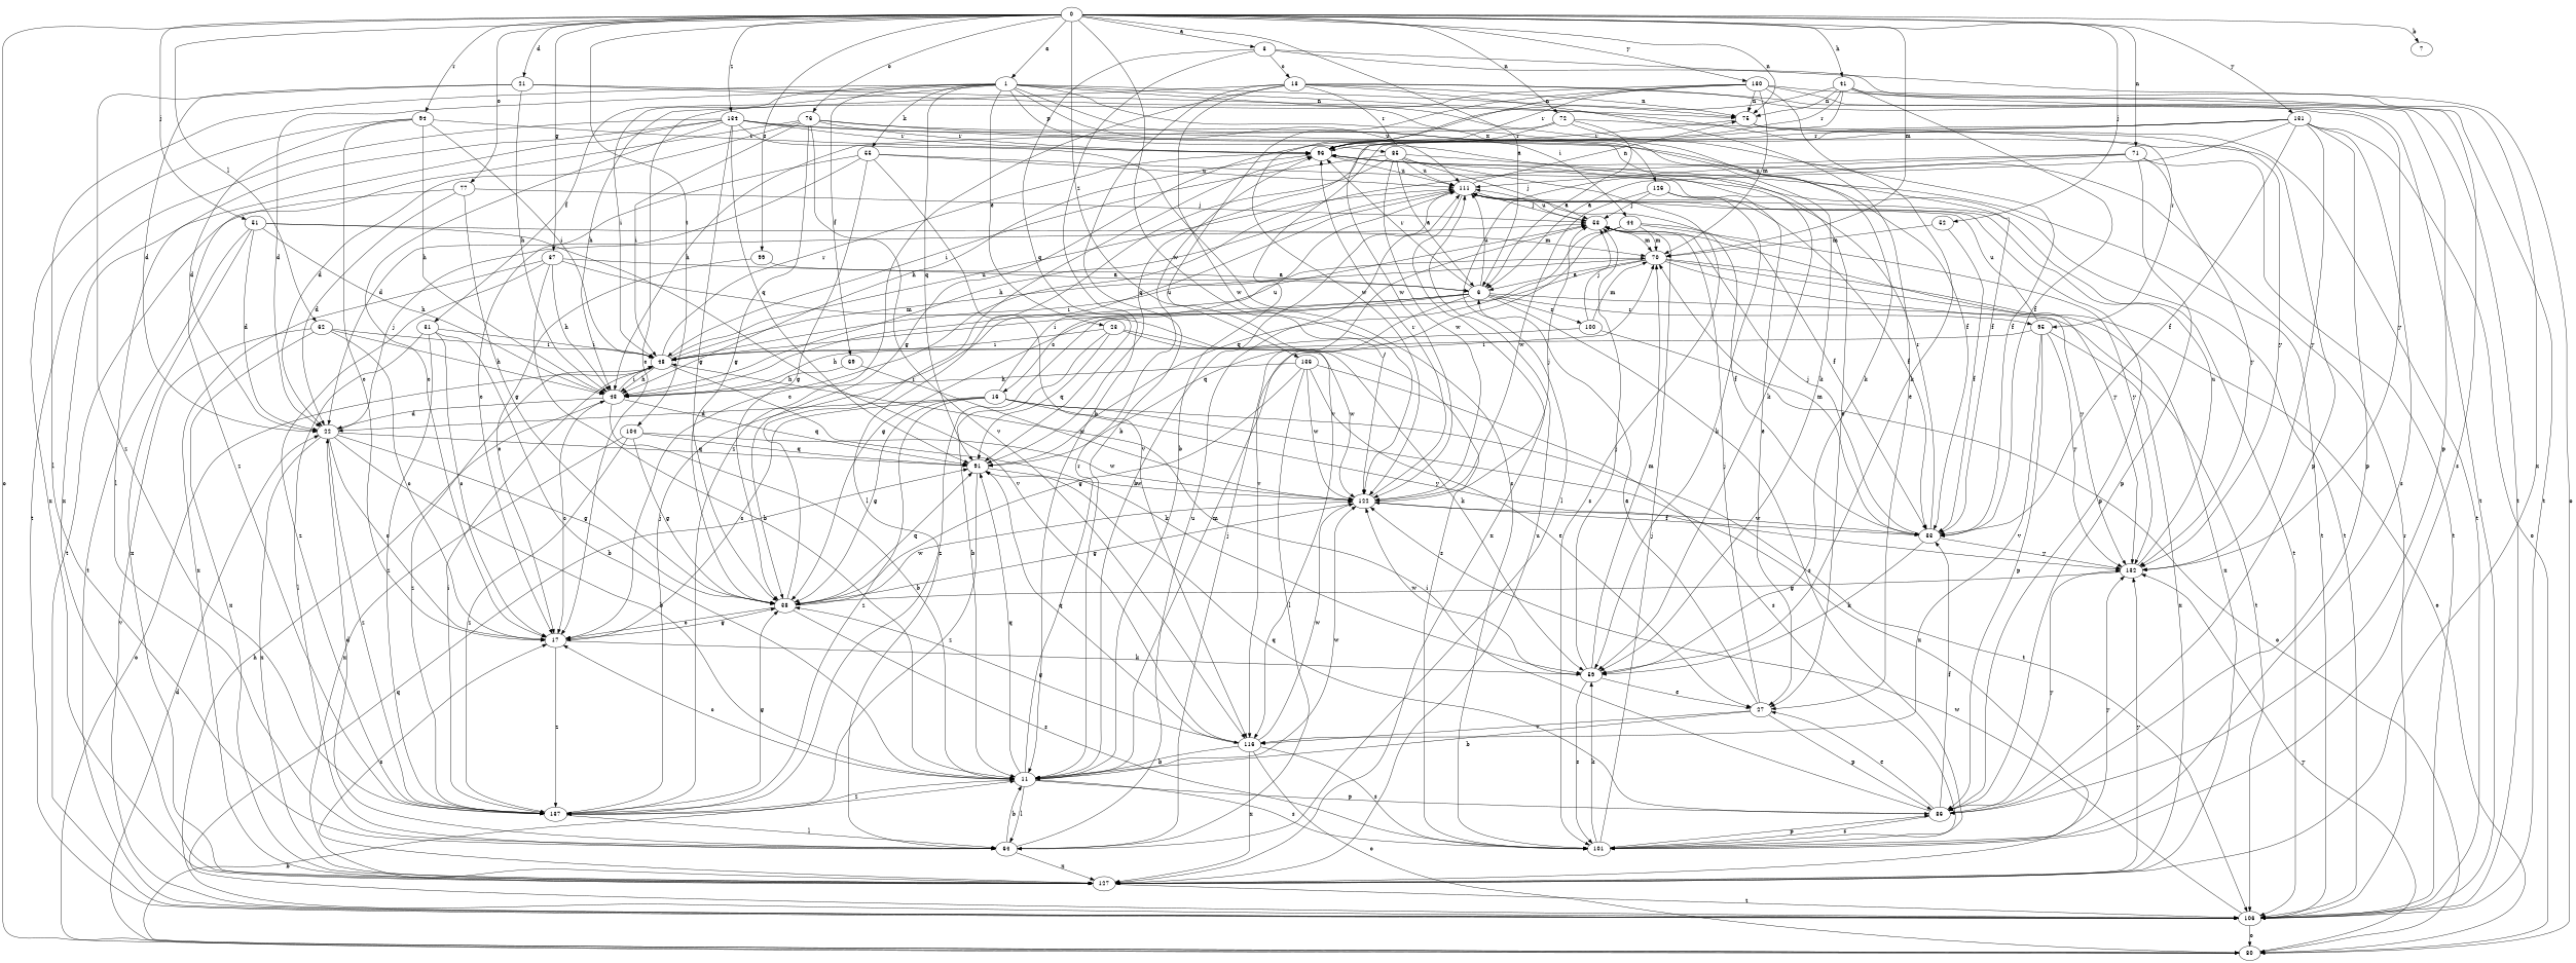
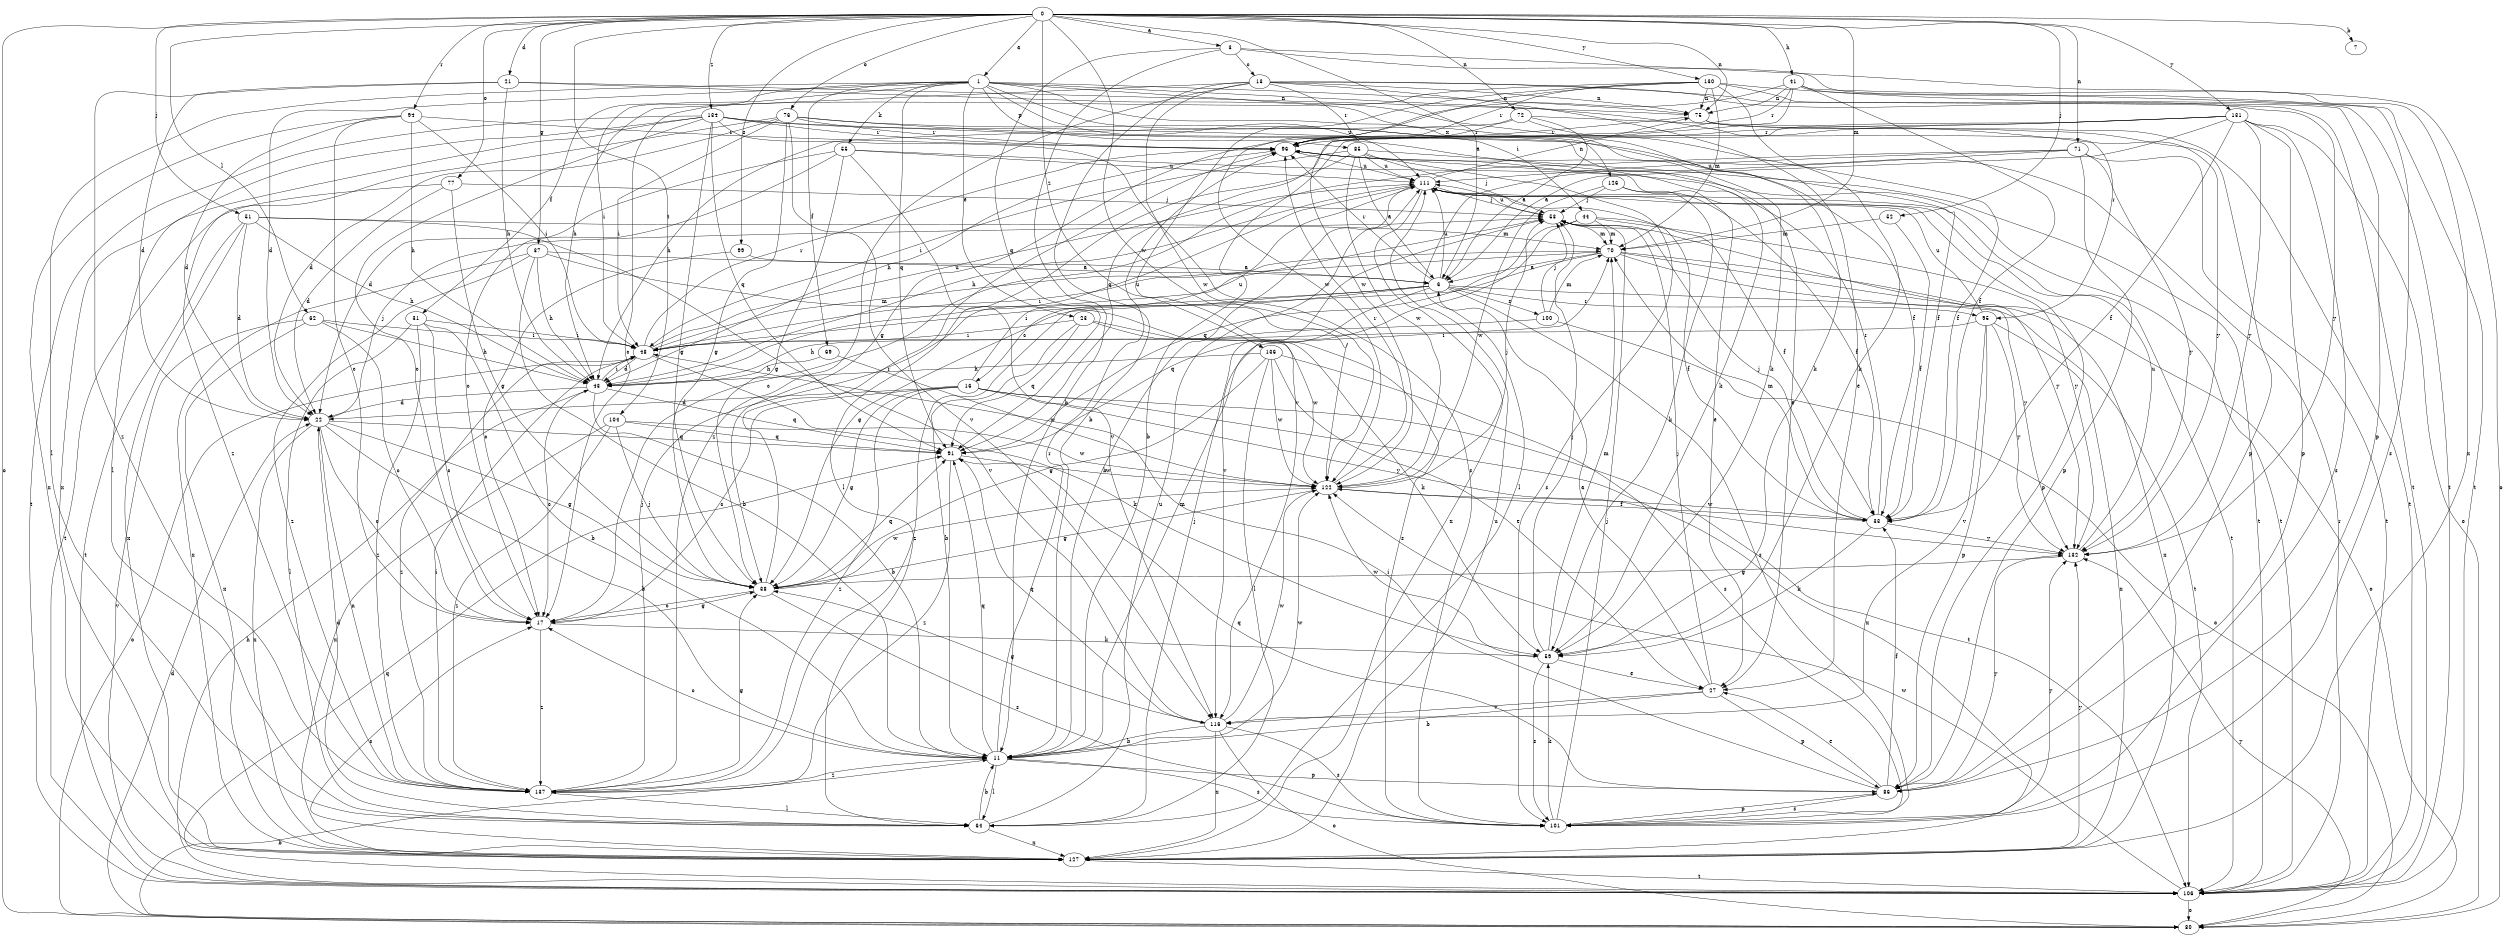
  strict digraph {
    0
    1
    3
    6
    7
    21
    37
    41
    51
    52
    62
    70
    71
    72
    75
    76
    77
    80
    94
    99
    104
    122
    130
    131
    134
    136
    22
    23
    n29 [label=69]
    31
    44
    48
    55
    59
    64
    85
    91
    95
    111
    126
    11
    13
    127
    16
    96
    100
    101
    106
    137
    43
    38
    33
    116
    17
    132
    86
    53
    27
    0 -> 1 [label=a]
    0 -> 3 [label=a]
    0 -> 6 [label=a]
    0 -> 7 [label=b]
    0 -> 21 [label=d]
    0 -> 37 [label=g]
    0 -> 41 [label=h]
    0 -> 51 [label=j]
    0 -> 52 [label=j]
    0 -> 62 [label=l]
    0 -> 70 [label=m]
    0 -> 71 [label=n]
    0 -> 72 [label=n]
    0 -> 75 [label=n]
    0 -> 76 [label=o]
    0 -> 77 [label=o]
    0 -> 80 [label=o]
    0 -> 94 [label=r]
    0 -> 99 [label=s]
    0 -> 104 [label=t]
    0 -> 122 [label=w]
    0 -> 130 [label=y]
    0 -> 131 [label=y]
    0 -> 134 [label=z]
    0 -> 136 [label=z]
    1 -> 75 [label=n]
    1 -> 22 [label=d]
    1 -> 23 [label=e]
    1 -> n29 [label=f]
    1 -> 31 [label=f]
    1 -> 44 [label=i]
    1 -> 48 [label=i]
    1 -> 55 [label=k]
    1 -> 59 [label=k]
    1 -> 64 [label=l]
    1 -> 85 [label=p]
    1 -> 91 [label=q]
    1 -> 95 [label=r]
    1 -> 111 [label=u]
    1 -> 126 [label=x]
    3 -> 80 [label=o]
    3 -> 91 [label=q]
    3 -> 11 [label=b]
    3 -> 13 [label=c]
    3 -> 127 [label=x]
    6 -> 48 [label=i]
    6 -> 91 [label=q]
    6 -> 95 [label=r]
    6 -> 111 [label=u]
    6 -> 16 [label=c]
    6 -> 96 [label=r]
    6 -> 100 [label=s]
    6 -> 101 [label=s]
    6 -> 106 [label=t]
    6 -> 137 [label=z]
    21 -> 75 [label=n]
    21 -> 22 [label=d]
    21 -> 59 [label=k]
    21 -> 137 [label=z]
    21 -> 43 [label=h]
    37 -> 6 [label=a]
    37 -> 11 [label=b]
    37 -> 127 [label=x]
    37 -> 101 [label=s]
    37 -> 137 [label=z]
    37 -> 43 [label=h]
    41 -> 75 [label=n]
    41 -> 122 [label=w]
    41 -> 96 [label=r]
    41 -> 101 [label=s]
    41 -> 106 [label=t]
    41 -> 38 [label=g]
    41 -> 33 [label=f]
    51 -> 70 [label=m]
    51 -> 22 [label=d]
    51 -> 127 [label=x]
    51 -> 106 [label=t]
    51 -> 43 [label=h]
    51 -> 116 [label=v]
    52 -> 70 [label=m]
    52 -> 33 [label=f]
    62 -> 48 [label=i]
    62 -> 127 [label=x]
    62 -> 106 [label=v]
    62 -> 43 [label=h]
    62 -> 17 [label=c]
    70 -> 6 [label=a]
    70 -> 80 [label=o]
    70 -> 48 [label=i]
    70 -> 127 [label=x]
    70 -> 38 [label=g]
    70 -> 132 [label=y]
    71 -> 64 [label=l]
    71 -> 111 [label=u]
    71 -> 106 [label=t]
    71 -> 17 [label=c]
    71 -> 132 [label=y]
    71 -> 86 [label=p]
    72 -> 6 [label=a]
    72 -> 96 [label=r]
    72 -> 43 [label=h]
    72 -> 33 [label=f]
    72 -> 132 [label=y]
    75 -> 96 [label=r]
    75 -> 106 [label=t]
    75 -> 86 [label=p]
    76 -> 22 [label=d]
    76 -> 48 [label=i]
    76 -> 59 [label=k]
    76 -> 96 [label=r]
    76 -> 137 [label=z]
    76 -> 38 [label=g]
    76 -> 33 [label=f]
    76 -> 116 [label=v]
    77 -> 22 [label=d]
    77 -> 106 [label=t]
    77 -> 38 [label=g]
    77 -> 53 [label=j]
    80 -> 22 [label=d]
    80 -> 11 [label=b]
    80 -> 132 [label=y]
    94 -> 22 [label=d]
    94 -> 48 [label=i]
    94 -> 127 [label=x]
    94 -> 96 [label=r]
    94 -> 43 [label=h]
    94 -> 17 [label=c]
    99 -> 6 [label=a]
    99 -> 17 [label=c]
    104 -> 122 [label=w]
    104 -> 91 [label=q]
    104 -> 127 [label=x]
    104 -> 137 [label=z]
-   104 -> 38 [label=g]
+   104 -> 38 [label=j]
    122 -> 96 [label=r]
    122 -> 38 [label=g]
    122 -> 33 [label=f]
    122 -> 53 [label=j]
    130 -> 70 [label=m]
    130 -> 75 [label=n]
    130 -> 122 [label=w]
    130 -> 59 [label=k]
    130 -> 96 [label=r]
    130 -> 106 [label=t]
    130 -> 116 [label=v]
    130 -> 17 [label=c]
    130 -> 86 [label=p]
    131 -> 6 [label=a]
    131 -> 80 [label=o]
    131 -> 91 [label=q]
    131 -> 11 [label=b]
    131 -> 96 [label=r]
    131 -> 101 [label=s]
    131 -> 33 [label=f]
    131 -> 132 [label=y]
    131 -> 86 [label=p]
    134 -> 64 [label=l]
    134 -> 91 [label=q]
    134 -> 127 [label=x]
    134 -> 96 [label=r]
    134 -> 101 [label=s]
    134 -> 106 [label=t]
    134 -> 38 [label=g]
    134 -> 33 [label=f]
    134 -> 17 [label=c]
    134 -> 27 [label=e]
    136 -> 122 [label=w]
    136 -> 64 [label=l]
    136 -> 101 [label=s]
    136 -> 43 [label=h]
    136 -> 38 [label=g]
    136 -> 27 [label=e]
    22 -> 91 [label=q]
    22 -> 11 [label=b]
    22 -> 127 [label=x]
-   22 -> 137 [label=z]
+   22 -> 137 [label=n]
    22 -> 38 [label=g]
    22 -> 17 [label=c]
    22 -> 53 [label=j]
    23 -> 122 [label=w]
    23 -> 48 [label=i]
    23 -> 59 [label=k]
    23 -> 91 [label=q]
    23 -> 11 [label=b]
    n29 -> 122 [label=w]
    n29 -> 43 [label=h]
    31 -> 48 [label=i]
    31 -> 64 [label=l]
    31 -> 11 [label=b]
    31 -> 137 [label=z]
    31 -> 17 [label=c]
    44 -> 70 [label=m]
    44 -> 91 [label=q]
    44 -> 33 [label=f]
    44 -> 116 [label=v]
    44 -> 132 [label=y]
    48 -> 70 [label=m]
    48 -> 80 [label=o]
    48 -> 59 [label=k]
    48 -> 111 [label=u]
    48 -> 96 [label=r]
    48 -> 137 [label=z]
-   48 -> 43 [label=h]
+   48 -> 43 [label=d]
    55 -> 22 [label=d]
    55 -> 111 [label=u]
    55 -> 38 [label=g]
    55 -> 116 [label=v]
    55 -> 17 [label=c]
    55 -> 27 [label=e]
    59 -> 70 [label=m]
    59 -> 122 [label=w]
    59 -> 101 [label=s]
    59 -> 53 [label=j]
    59 -> 27 [label=e]
    64 -> 22 [label=d]
    64 -> 111 [label=u]
    64 -> 11 [label=b]
    64 -> 127 [label=x]
    64 -> 53 [label=j]
    85 -> 6 [label=a]
    85 -> 122 [label=w]
    85 -> 48 [label=i]
    85 -> 64 [label=l]
    85 -> 111 [label=u]
    85 -> 101 [label=s]
    85 -> 106 [label=t]
    85 -> 53 [label=j]
    91 -> 122 [label=w]
    91 -> 137 [label=z]
    95 -> 48 [label=i]
    95 -> 111 [label=u]
    95 -> 127 [label=x]
    95 -> 116 [label=v]
    95 -> 132 [label=y]
    95 -> 86 [label=p]
    111 -> 75 [label=n]
    111 -> 11 [label=b]
    111 -> 127 [label=x]
    111 -> 106 [label=t]
    111 -> 43 [label=h]
    111 -> 33 [label=f]
    111 -> 86 [label=p]
    111 -> 53 [label=j]
    126 -> 122 [label=w]
    126 -> 59 [label=k]
    126 -> 33 [label=f]
    126 -> 53 [label=j]
    11 -> 70 [label=m]
    11 -> 122 [label=w]
    11 -> 64 [label=l]
    11 -> 91 [label=q]
    11 -> 96 [label=r]
    11 -> 101 [label=s]
    11 -> 137 [label=z]
    11 -> 17 [label=c]
    11 -> 86 [label=p]
    13 -> 75 [label=n]
    13 -> 122 [label=w]
    13 -> 11 [label=b]
    13 -> 96 [label=r]
    13 -> 106 [label=t]
    13 -> 137 [label=z]
    13 -> 43 [label=h]
    13 -> 132 [label=y]
    13 -> 27 [label=e]
    127 -> 111 [label=u]
    127 -> 106 [label=t]
    127 -> 17 [label=c]
    127 -> 132 [label=y]
    16 -> 22 [label=d]
    16 -> 111 [label=u]
    16 -> 127 [label=x]
    16 -> 106 [label=t]
    16 -> 137 [label=z]
    16 -> 38 [label=g]
    16 -> 17 [label=c]
    16 -> 132 [label=y]
    96 -> 111 [label=u]
    96 -> 106 [label=t]
    96 -> 43 [label=h]
    100 -> 70 [label=m]
    100 -> 80 [label=o]
    100 -> 43 [label=h]
    100 -> 53 [label=j]
    101 -> 59 [label=k]
    101 -> 132 [label=y]
    101 -> 86 [label=p]
    101 -> 53 [label=j]
    106 -> 80 [label=o]
    106 -> 122 [label=w]
    106 -> 91 [label=q]
    106 -> 96 [label=r]
    106 -> 43 [label=h]
    137 -> 48 [label=i]
    137 -> 64 [label=l]
    137 -> 38 [label=g]
    137 -> 53 [label=j]
    43 -> 22 [label=d]
    43 -> 48 [label=i]
    43 -> 91 [label=q]
    43 -> 111 [label=u]
    43 -> 11 [label=b]
    43 -> 17 [label=c]
    38 -> 122 [label=w]
    38 -> 91 [label=q]
    38 -> 96 [label=r]
    38 -> 101 [label=s]
    38 -> 17 [label=c]
    33 -> 70 [label=m]
    33 -> 122 [label=w]
    33 -> 59 [label=k]
    33 -> 96 [label=r]
    33 -> 132 [label=y]
    33 -> 53 [label=j]
    116 -> 80 [label=o]
    116 -> 122 [label=w]
    116 -> 91 [label=q]
    116 -> 11 [label=b]
    116 -> 127 [label=x]
    116 -> 101 [label=s]
    116 -> 38 [label=g]
    17 -> 59 [label=k]
    17 -> 137 [label=z]
    17 -> 38 [label=g]
    132 -> 111 [label=u]
    132 -> 38 [label=g]
    86 -> 48 [label=i]
    86 -> 91 [label=q]
    86 -> 101 [label=s]
    86 -> 33 [label=f]
    86 -> 132 [label=y]
    86 -> 27 [label=e]
    53 -> 70 [label=m]
    53 -> 111 [label=u]
    53 -> 132 [label=y]
    27 -> 6 [label=a]
    27 -> 11 [label=b]
    27 -> 116 [label=v]
    27 -> 86 [label=p]
    27 -> 53 [label=j]
  }
